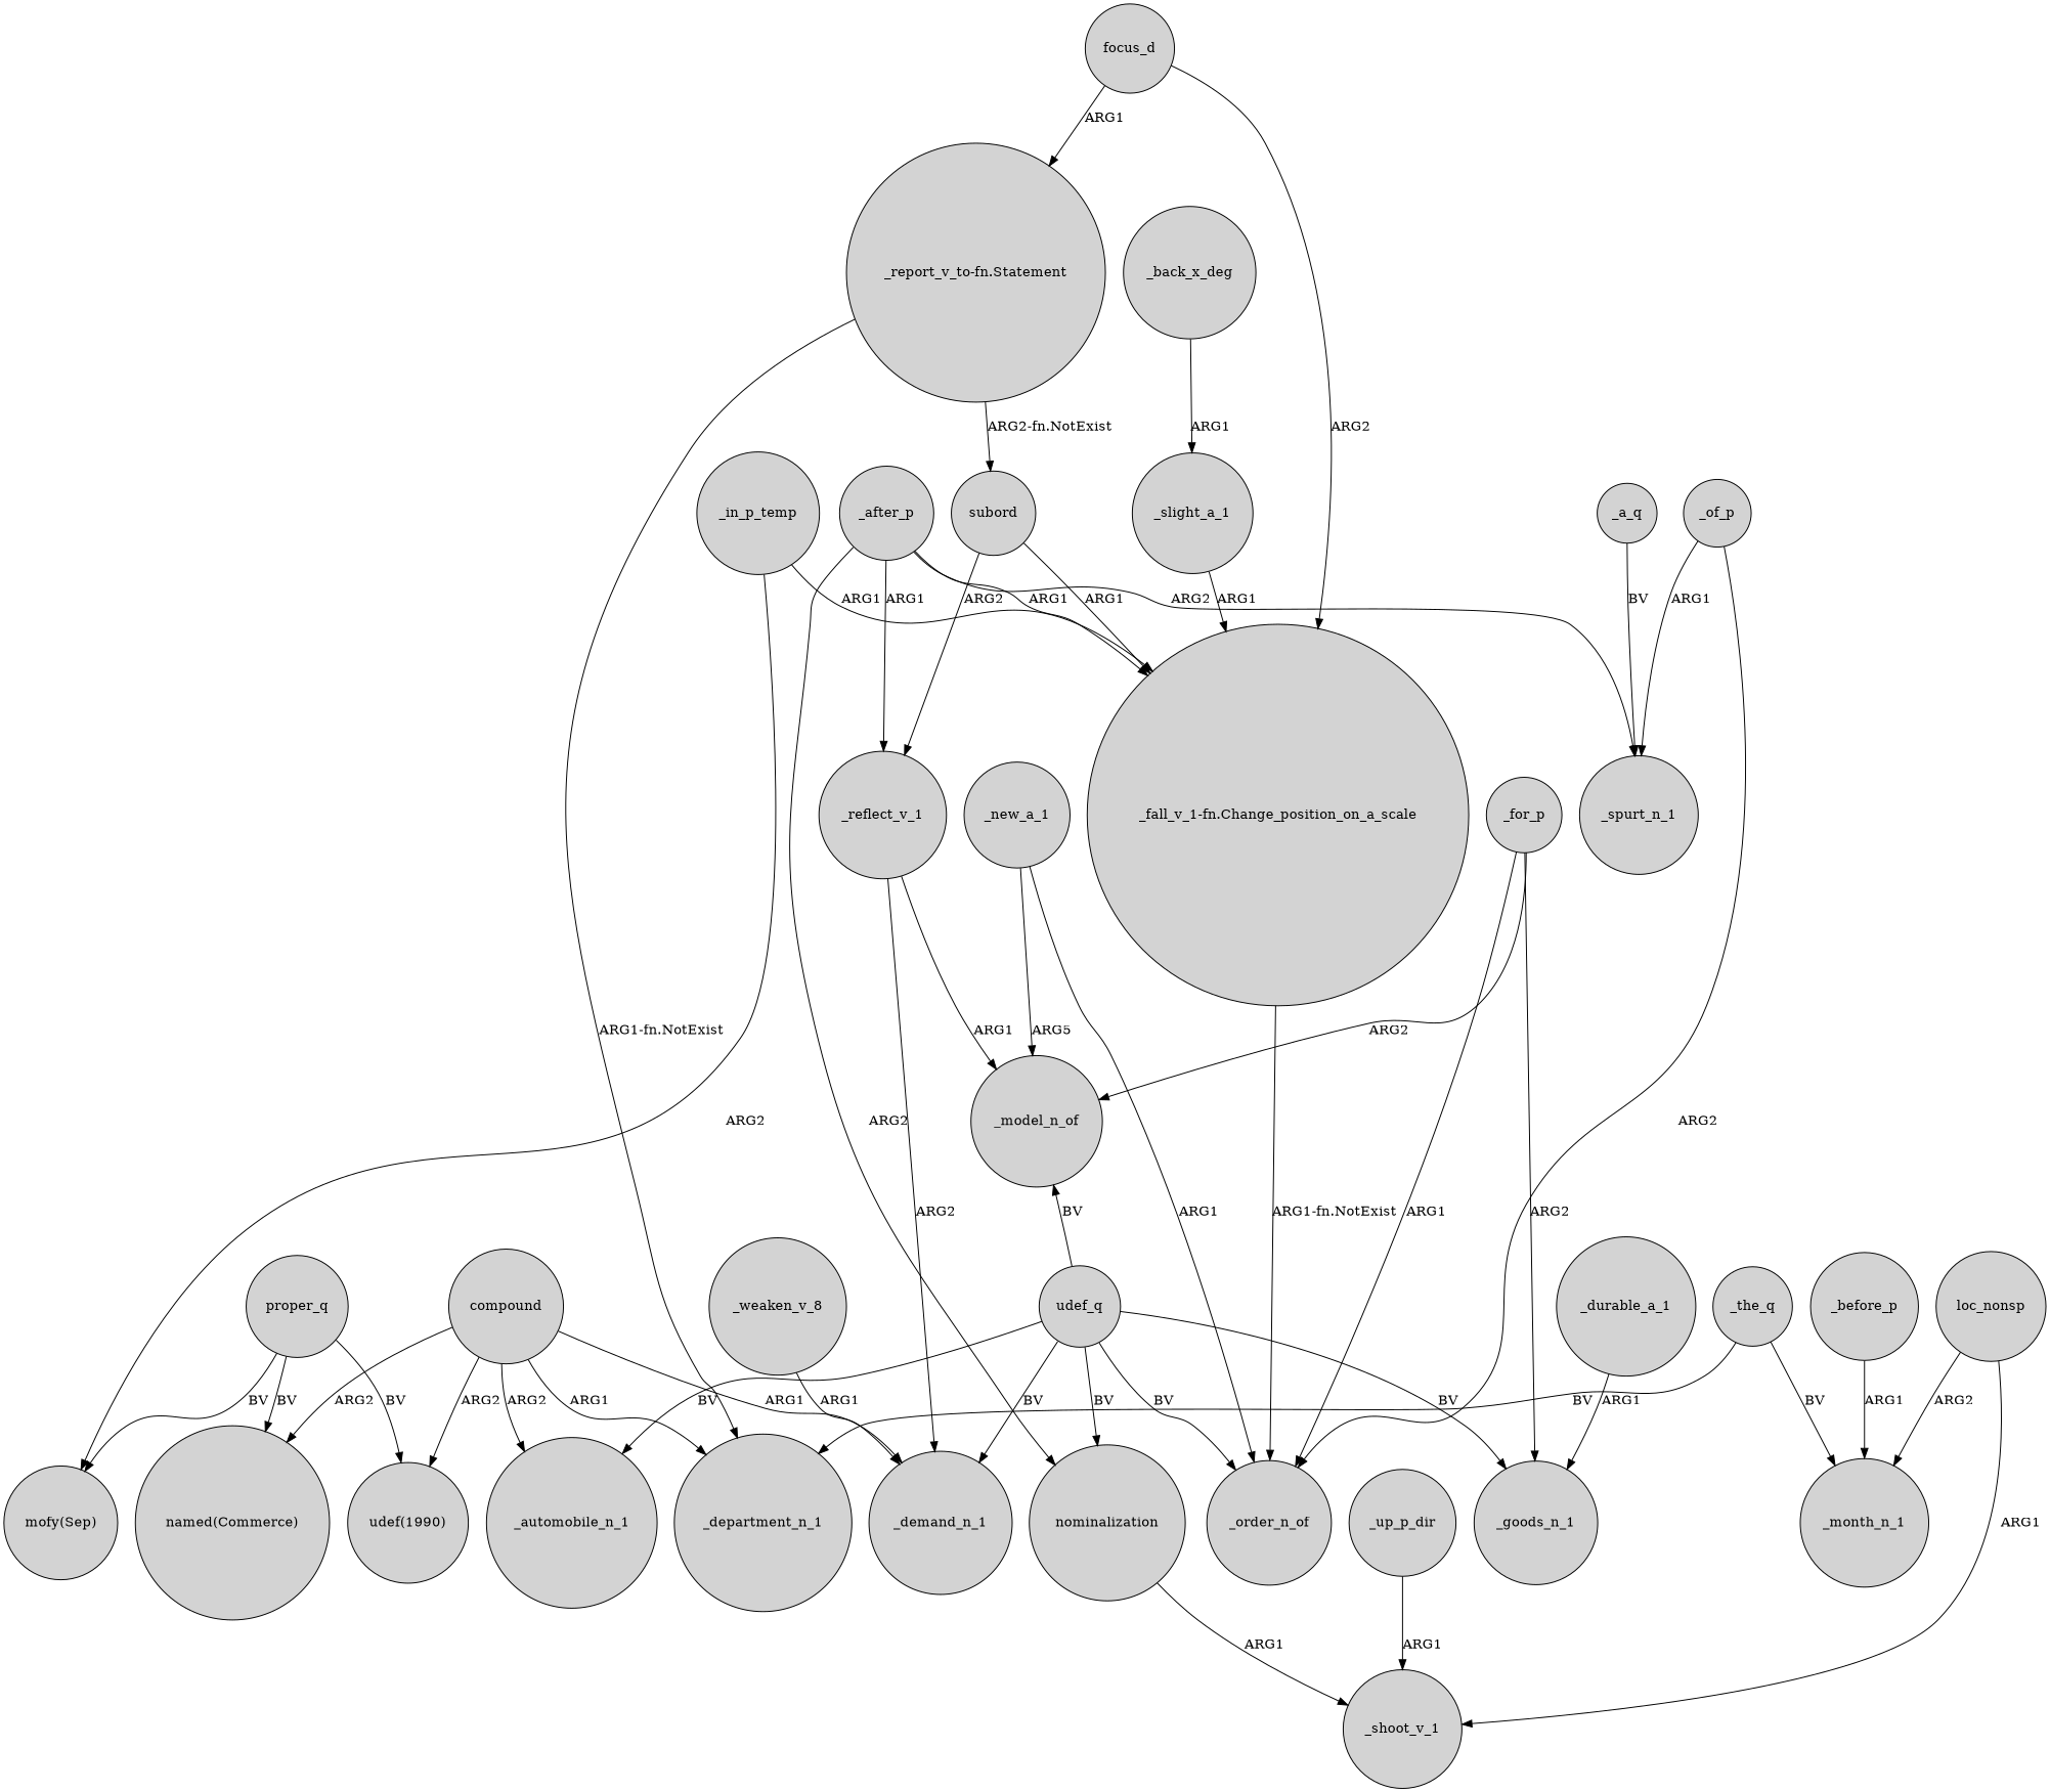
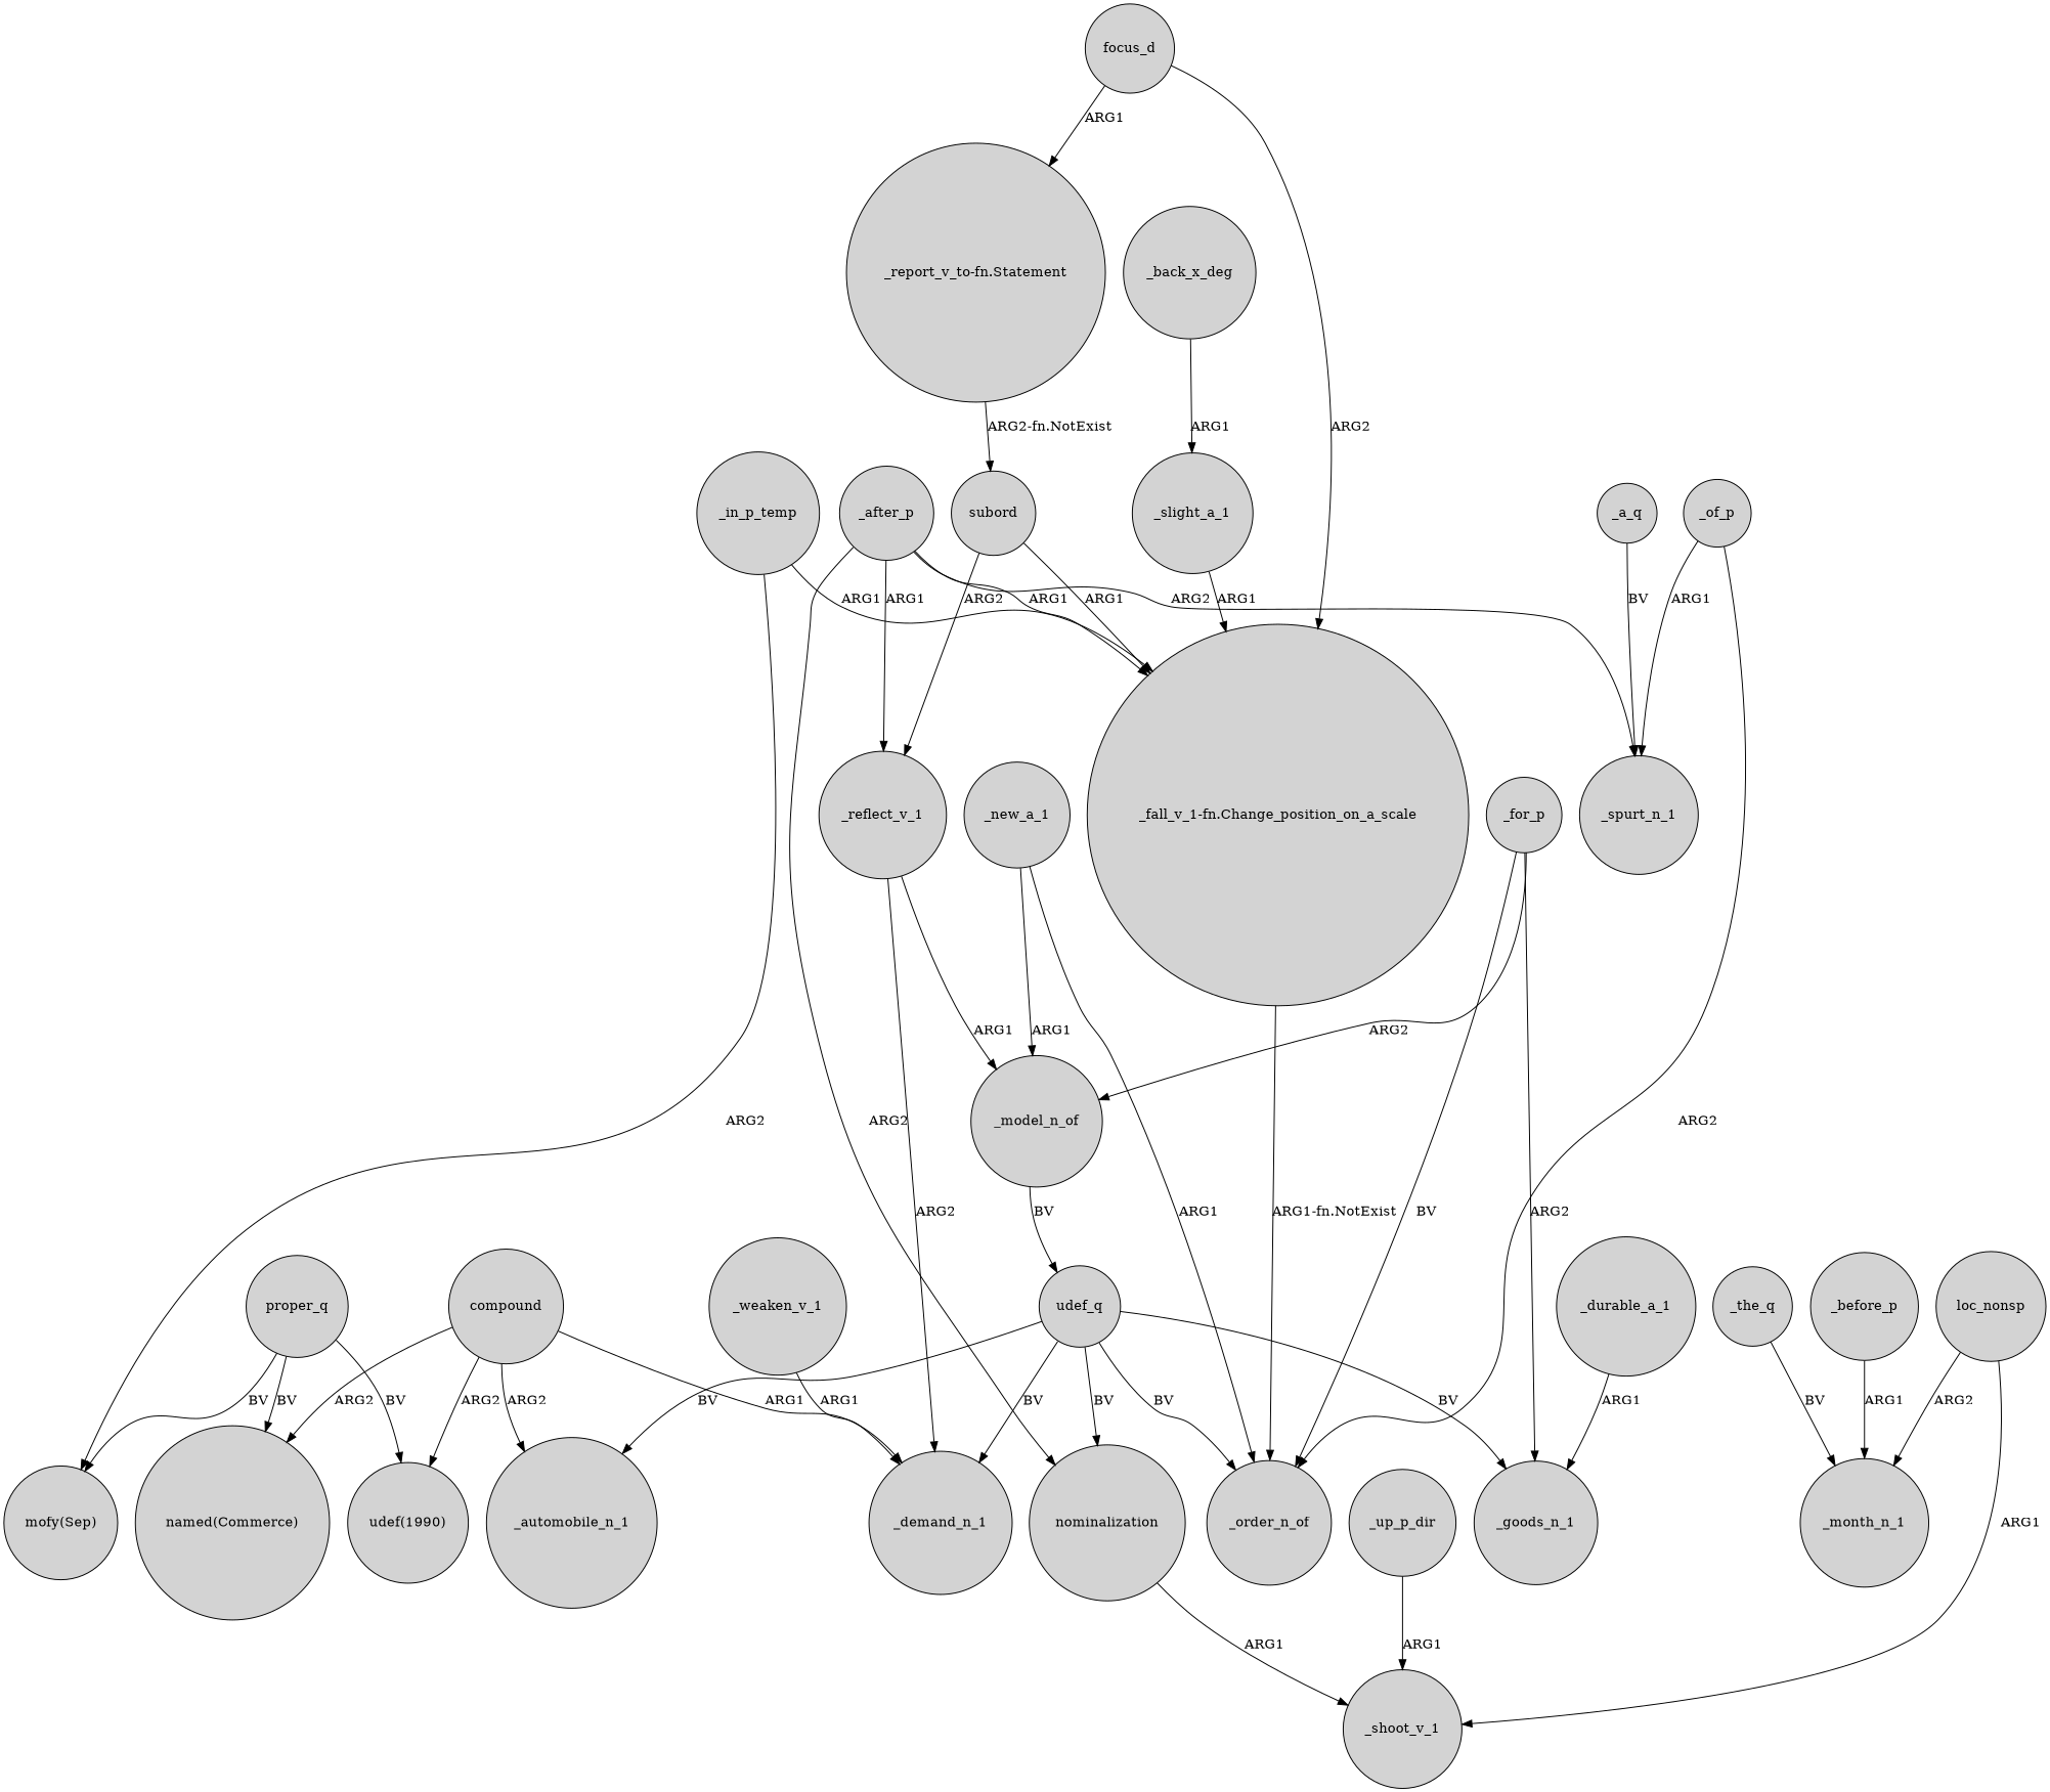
  digraph {
    node [shape=circle style=filled]
    focus_d
    "_report_v_to-fn.Statement"
    "_fall_v_1-fn.Change_position_on_a_scale"
-   _department_n_1
    subord
    _order_n_of
    _reflect_v_1
    compound
    n9 [label="udef(1990)"]
    _demand_n_1
    _automobile_n_1
    "named(Commerce)"
    udef_q
    _model_n_of
    _goods_n_1
    nominalization
    _shoot_v_1
    _before_p
    _month_n_1
    _for_p
    _slight_a_1
    proper_q
    "mofy(Sep)"
    _a_q
    _spurt_n_1
    _of_p
    _the_q
    _durable_a_1
-   _weaken_v_1 [label=_weaken_v_8]
+   _weaken_v_1
    _back_x_deg
    _new_a_1
    _up_p_dir
    loc_nonsp
    _in_p_temp
    _after_p
    focus_d -> "_report_v_to-fn.Statement" [label=ARG1]
    focus_d -> "_fall_v_1-fn.Change_position_on_a_scale" [label=ARG2]
-   "_report_v_to-fn.Statement" -> _department_n_1 [label="ARG1-fn.NotExist"]
    "_report_v_to-fn.Statement" -> subord [label="ARG2-fn.NotExist"]
    "_fall_v_1-fn.Change_position_on_a_scale" -> _order_n_of [label="ARG1-fn.NotExist"]
    subord -> "_fall_v_1-fn.Change_position_on_a_scale" [label=ARG1]
    subord -> _reflect_v_1 [label=ARG2]
    _reflect_v_1 -> _demand_n_1 [label=ARG2]
    _reflect_v_1 -> _model_n_of [label=ARG1]
-   compound -> _department_n_1 [label=ARG1]
    compound -> n9 [label=ARG2]
    compound -> _demand_n_1 [label=ARG1]
    compound -> _automobile_n_1 [label=ARG2]
    compound -> "named(Commerce)" [label=ARG2]
    udef_q -> _order_n_of [label=BV]
    udef_q -> _demand_n_1 [label=BV]
    udef_q -> _automobile_n_1 [label=BV]
-   udef_q -> _model_n_of [label=BV]
+   _model_n_of -> udef_q [label=BV]
    udef_q -> _goods_n_1 [label=BV]
    udef_q -> nominalization [label=BV]
    nominalization -> _shoot_v_1 [label=ARG1]
    _before_p -> _month_n_1 [label=ARG1]
-   _for_p -> _order_n_of [label=ARG1]
+   _for_p -> _order_n_of [label=BV]
    _for_p -> _model_n_of [label=ARG2]
    _for_p -> _goods_n_1 [label=ARG2]
    _slight_a_1 -> "_fall_v_1-fn.Change_position_on_a_scale" [label=ARG1]
    proper_q -> n9 [label=BV]
    proper_q -> "named(Commerce)" [label=BV]
    proper_q -> "mofy(Sep)" [label=BV]
    _a_q -> _spurt_n_1 [label=BV]
    _of_p -> _order_n_of [label=ARG2]
    _of_p -> _spurt_n_1 [label=ARG1]
-   _the_q -> _department_n_1 [label=BV]
    _the_q -> _month_n_1 [label=BV]
    _durable_a_1 -> _goods_n_1 [label=ARG1]
    _weaken_v_1 -> _demand_n_1 [label=ARG1]
    _back_x_deg -> _slight_a_1 [label=ARG1]
    _new_a_1 -> _order_n_of [label=ARG1]
-   _new_a_1 -> _model_n_of [label=ARG5]
+   _new_a_1 -> _model_n_of [label=ARG1]
    _up_p_dir -> _shoot_v_1 [label=ARG1]
    loc_nonsp -> _shoot_v_1 [label=ARG1]
    loc_nonsp -> _month_n_1 [label=ARG2]
    _in_p_temp -> "_fall_v_1-fn.Change_position_on_a_scale" [label=ARG1]
    _in_p_temp -> "mofy(Sep)" [label=ARG2]
    _after_p -> "_fall_v_1-fn.Change_position_on_a_scale" [label=ARG1]
    _after_p -> _reflect_v_1 [label=ARG1]
    _after_p -> nominalization [label=ARG2]
    _after_p -> _spurt_n_1 [label=ARG2]
  }
